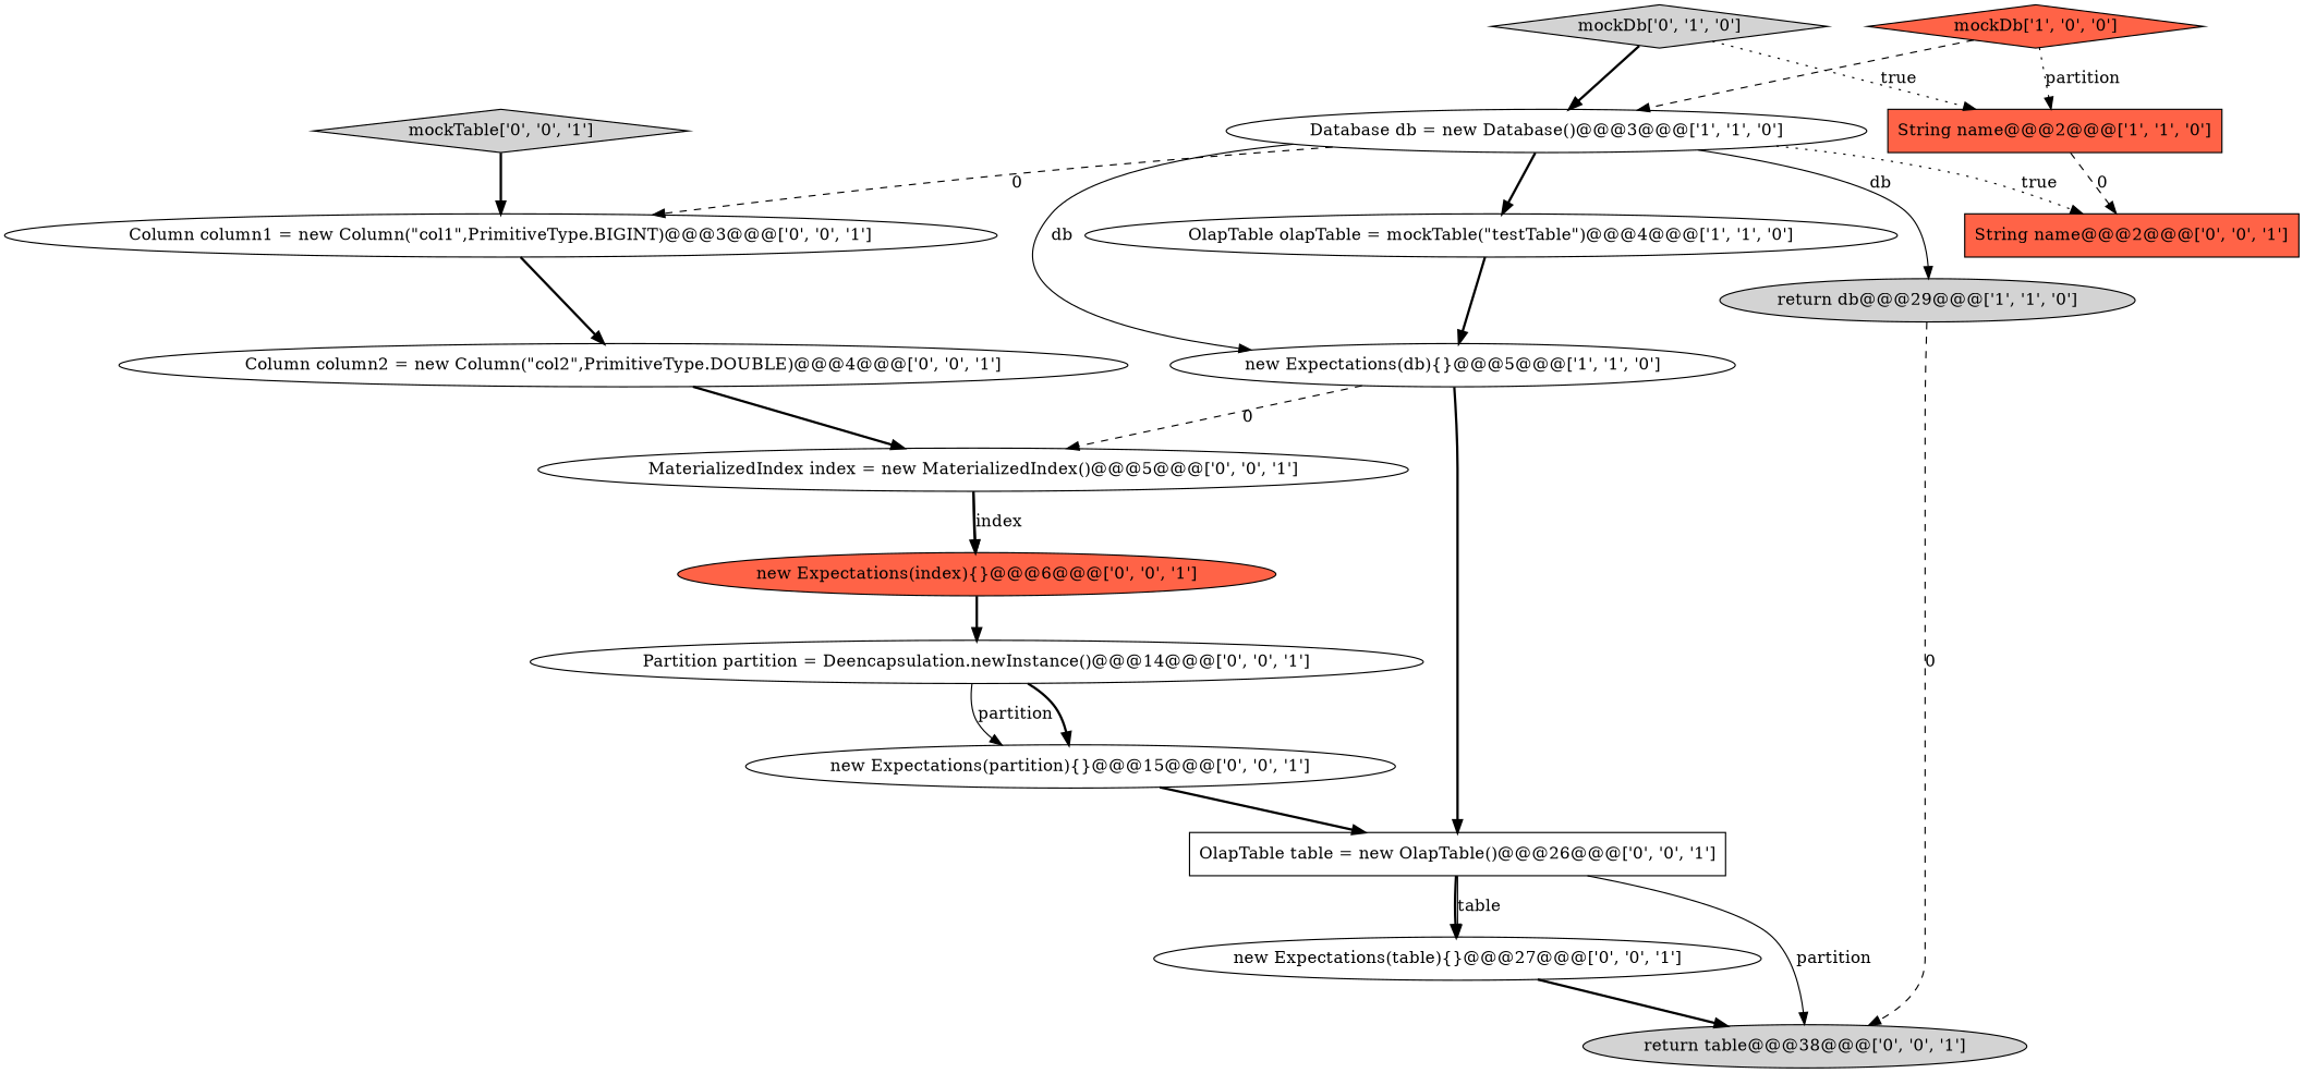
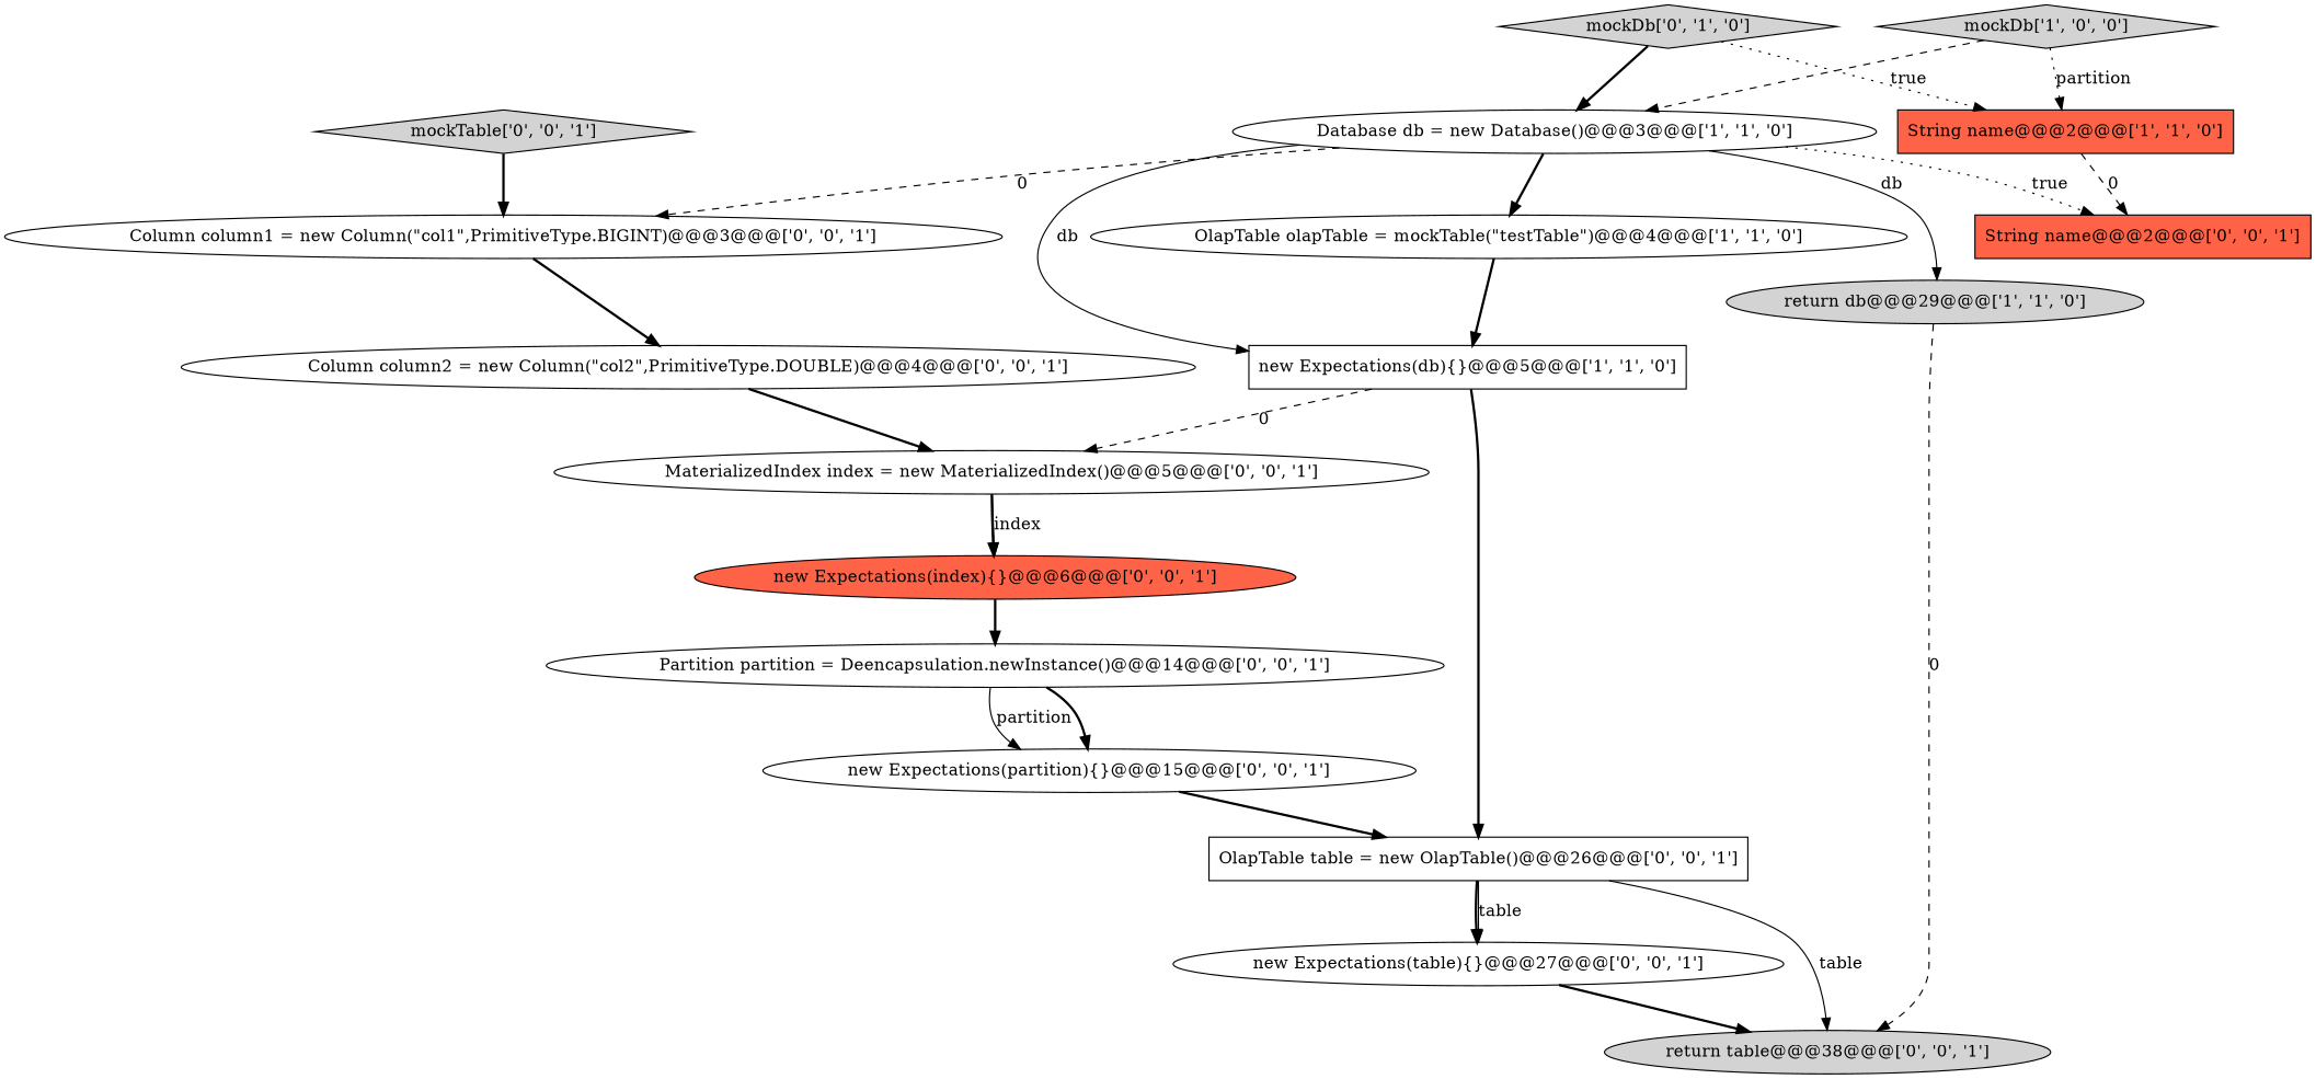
  digraph {
    node [fillcolor=white shape=ellipse style=filled]
    edge [style=bold]
    n1 [label="new Expectations(table){}@@@27@@@['0', '0', '1']"]
    n2 [fillcolor=lightgray label="return table@@@38@@@['0', '0', '1']"]
    n3 [label="Partition partition = Deencapsulation.newInstance()@@@14@@@['0', '0', '1']"]
    n4 [label="new Expectations(partition){}@@@15@@@['0', '0', '1']"]
    n5 [label="OlapTable table = new OlapTable()@@@26@@@['0', '0', '1']" shape=box]
    n6 [fillcolor=tomato label="String name@@@2@@@['1', '1', '0']" shape=box]
    n7 [fillcolor=tomato label="String name@@@2@@@['0', '0', '1']" shape=box]
    n8 [label="Column column2 = new Column(\"col2\",PrimitiveType.DOUBLE)@@@4@@@['0', '0', '1']"]
    n9 [label="MaterializedIndex index = new MaterializedIndex()@@@5@@@['0', '0', '1']"]
    n10 [fillcolor=tomato label="new Expectations(index){}@@@6@@@['0', '0', '1']"]
    n11 [fillcolor=lightgray label="mockTable['0', '0', '1']" shape=diamond]
    n12 [label="Column column1 = new Column(\"col1\",PrimitiveType.BIGINT)@@@3@@@['0', '0', '1']"]
    n13 [fillcolor=lightgray label="mockDb['0', '1', '0']" shape=diamond]
    n14 [label="Database db = new Database()@@@3@@@['1', '1', '0']"]
-   n15 [label="new Expectations(db){}@@@5@@@['1', '1', '0']"]
+   n15 [label="new Expectations(db){}@@@5@@@['1', '1', '0']" shape=box]
    n16 [fillcolor=lightgray label="return db@@@29@@@['1', '1', '0']"]
    n17 [label="OlapTable olapTable = mockTable(\"testTable\")@@@4@@@['1', '1', '0']"]
-   n18 [fillcolor=tomato label="mockDb['1', '0', '0']" shape=diamond]
+   n18 [fillcolor=lightgray label="mockDb['1', '0', '0']" shape=diamond]
    n1 -> n2
    n3 -> n4 [label=partition style=solid]
    n3 -> n4
    n4 -> n5
    n5 -> n1
    n5 -> n1 [label=table style=solid]
-   n5 -> n2 [label=partition style=solid]
+   n5 -> n2 [label=table style=solid]
    n6 -> n7 [label=0 style=dashed]
    n8 -> n9
    n9 -> n10
    n9 -> n10 [label=index style=solid]
    n10 -> n3
    n11 -> n12
    n12 -> n8
    n13 -> n6 [label=true style=dotted]
    n13 -> n14
    n14 -> n7 [label=true style=dotted]
    n14 -> n12 [label=0 style=dashed]
    n14 -> n15 [label=db style=solid]
    n14 -> n16 [label=db style=solid]
    n14 -> n17
    n15 -> n5
    n15 -> n9 [label=0 style=dashed]
    n16 -> n2 [label=0 style=dashed]
    n17 -> n15
    n18 -> n6 [label=partition style=dotted]
    n18 -> n14 [style=dashed]
  }
